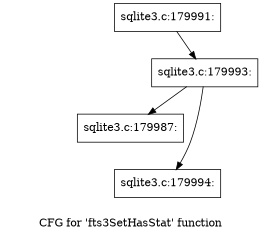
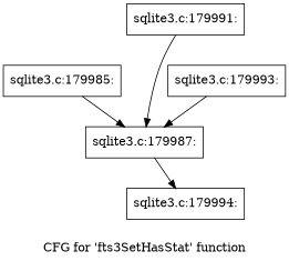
  digraph {
    label="CFG for 'fts3SetHasStat' function"
    node [shape=record]
+   n1 [label="{sqlite3.c:179985:}"]
    n2 [label="{sqlite3.c:179987:}"]
    n3 [label="{sqlite3.c:179994:}"]
    n4 [label="{sqlite3.c:179991:}"]
    n5 [label="{sqlite3.c:179993:}"]
-   n4 -> n5
+   n1 -> n2
+   n4 -> n2
    n5 -> n2
-   n5 -> n3
+   n2 -> n3
  }
